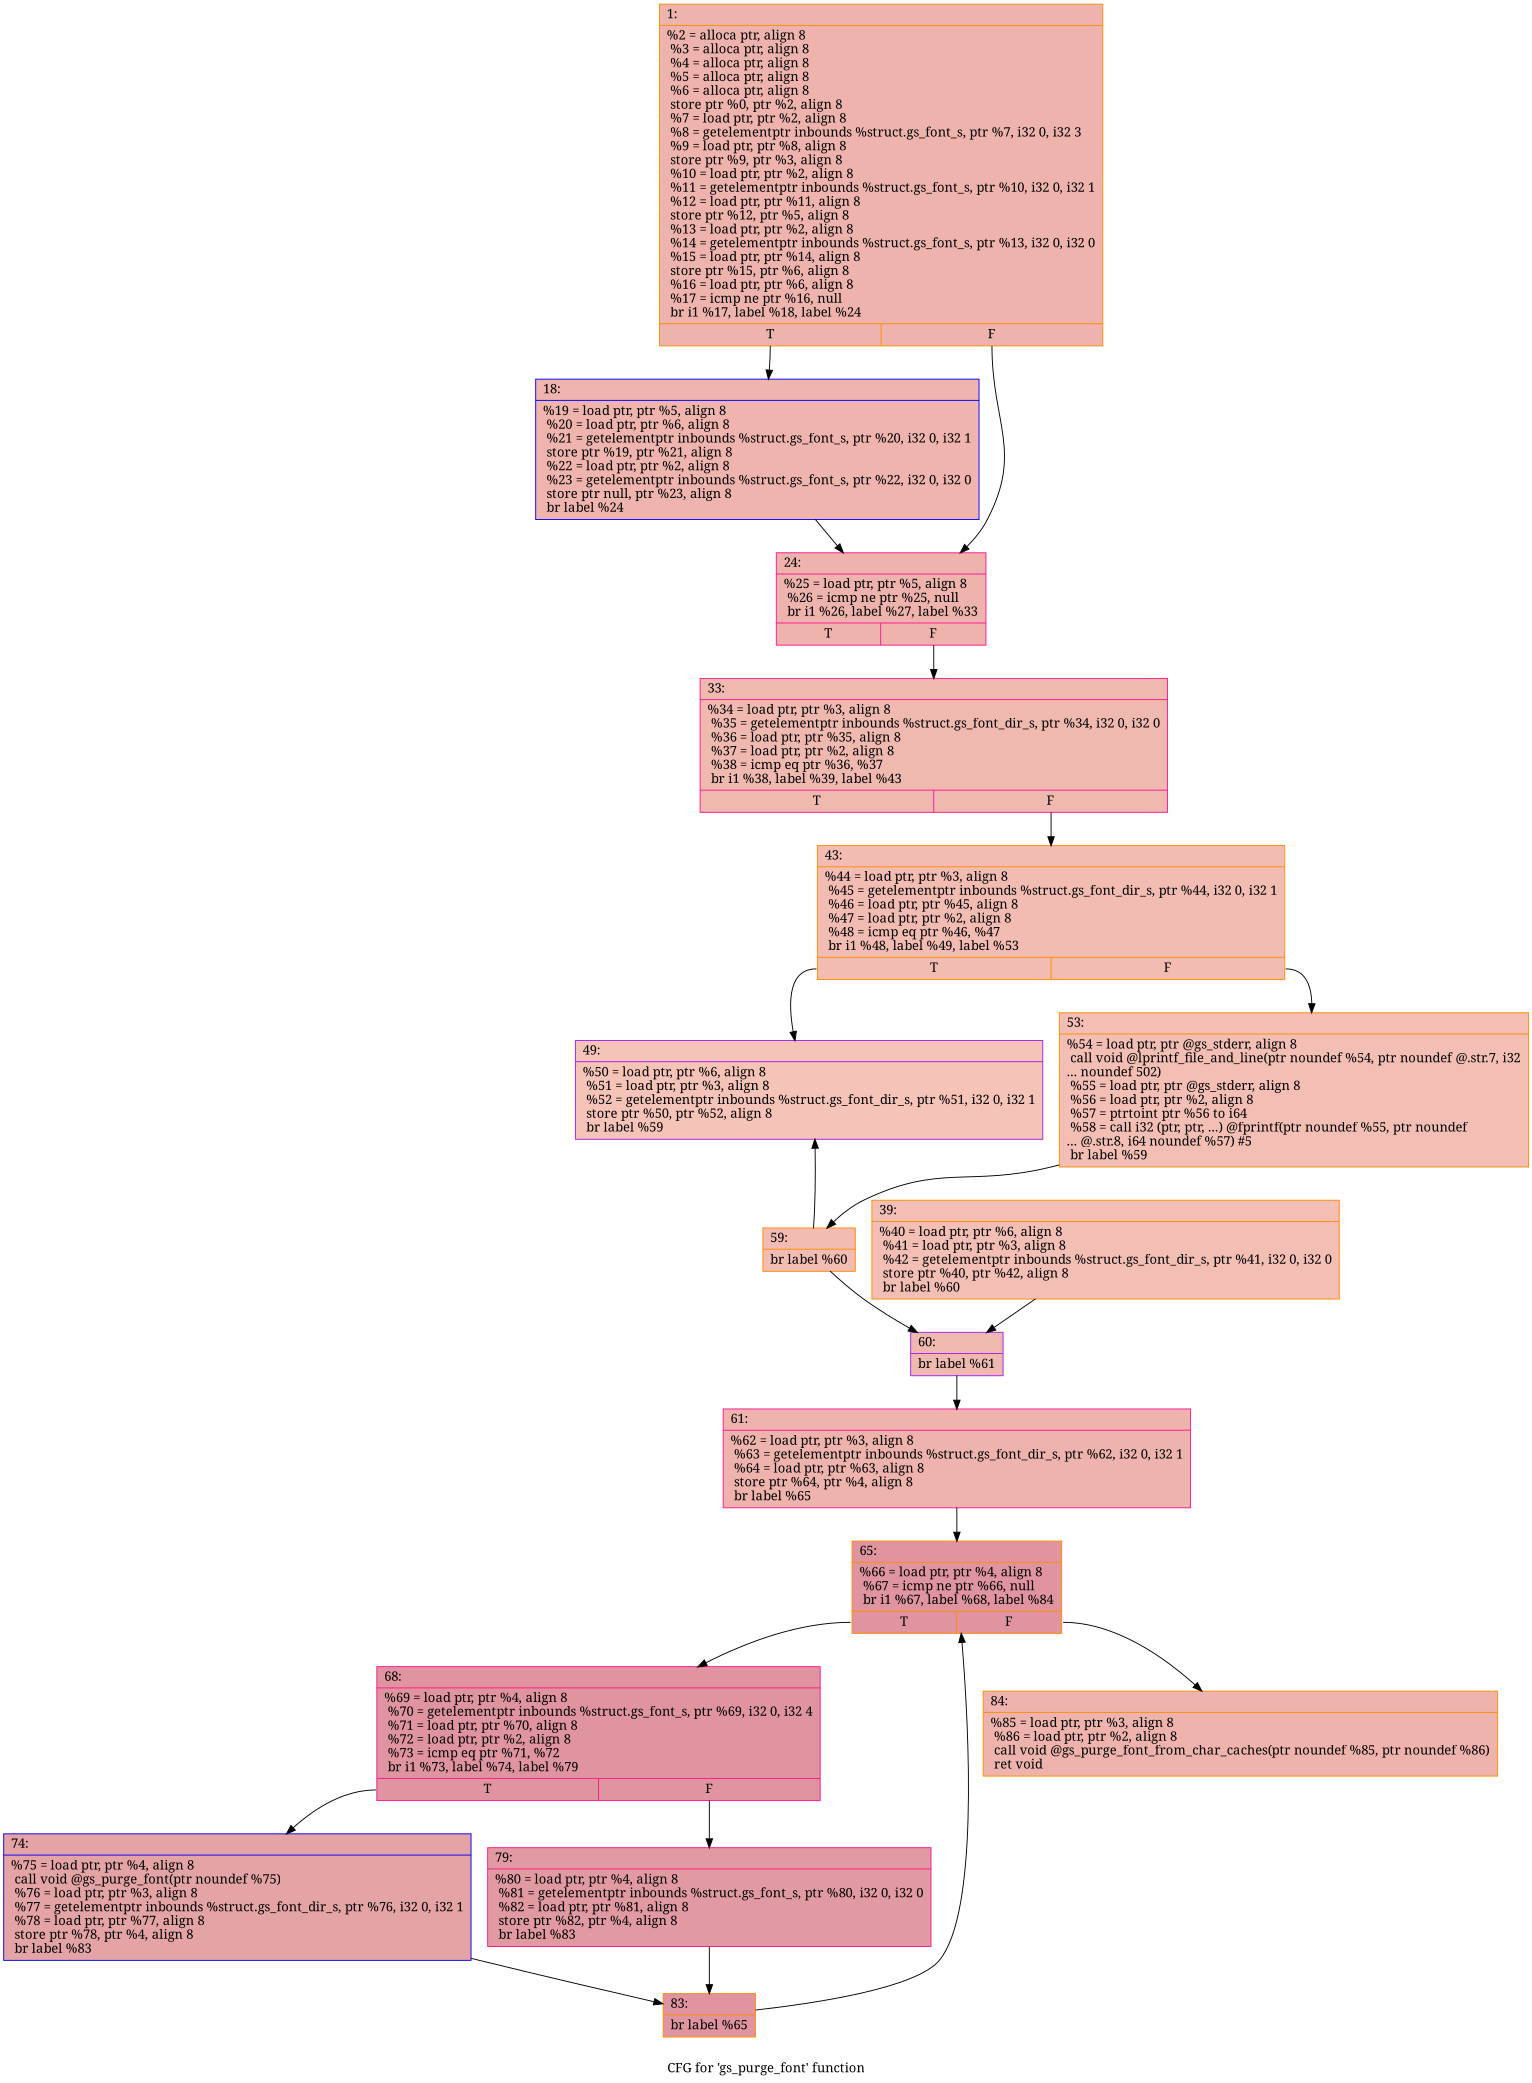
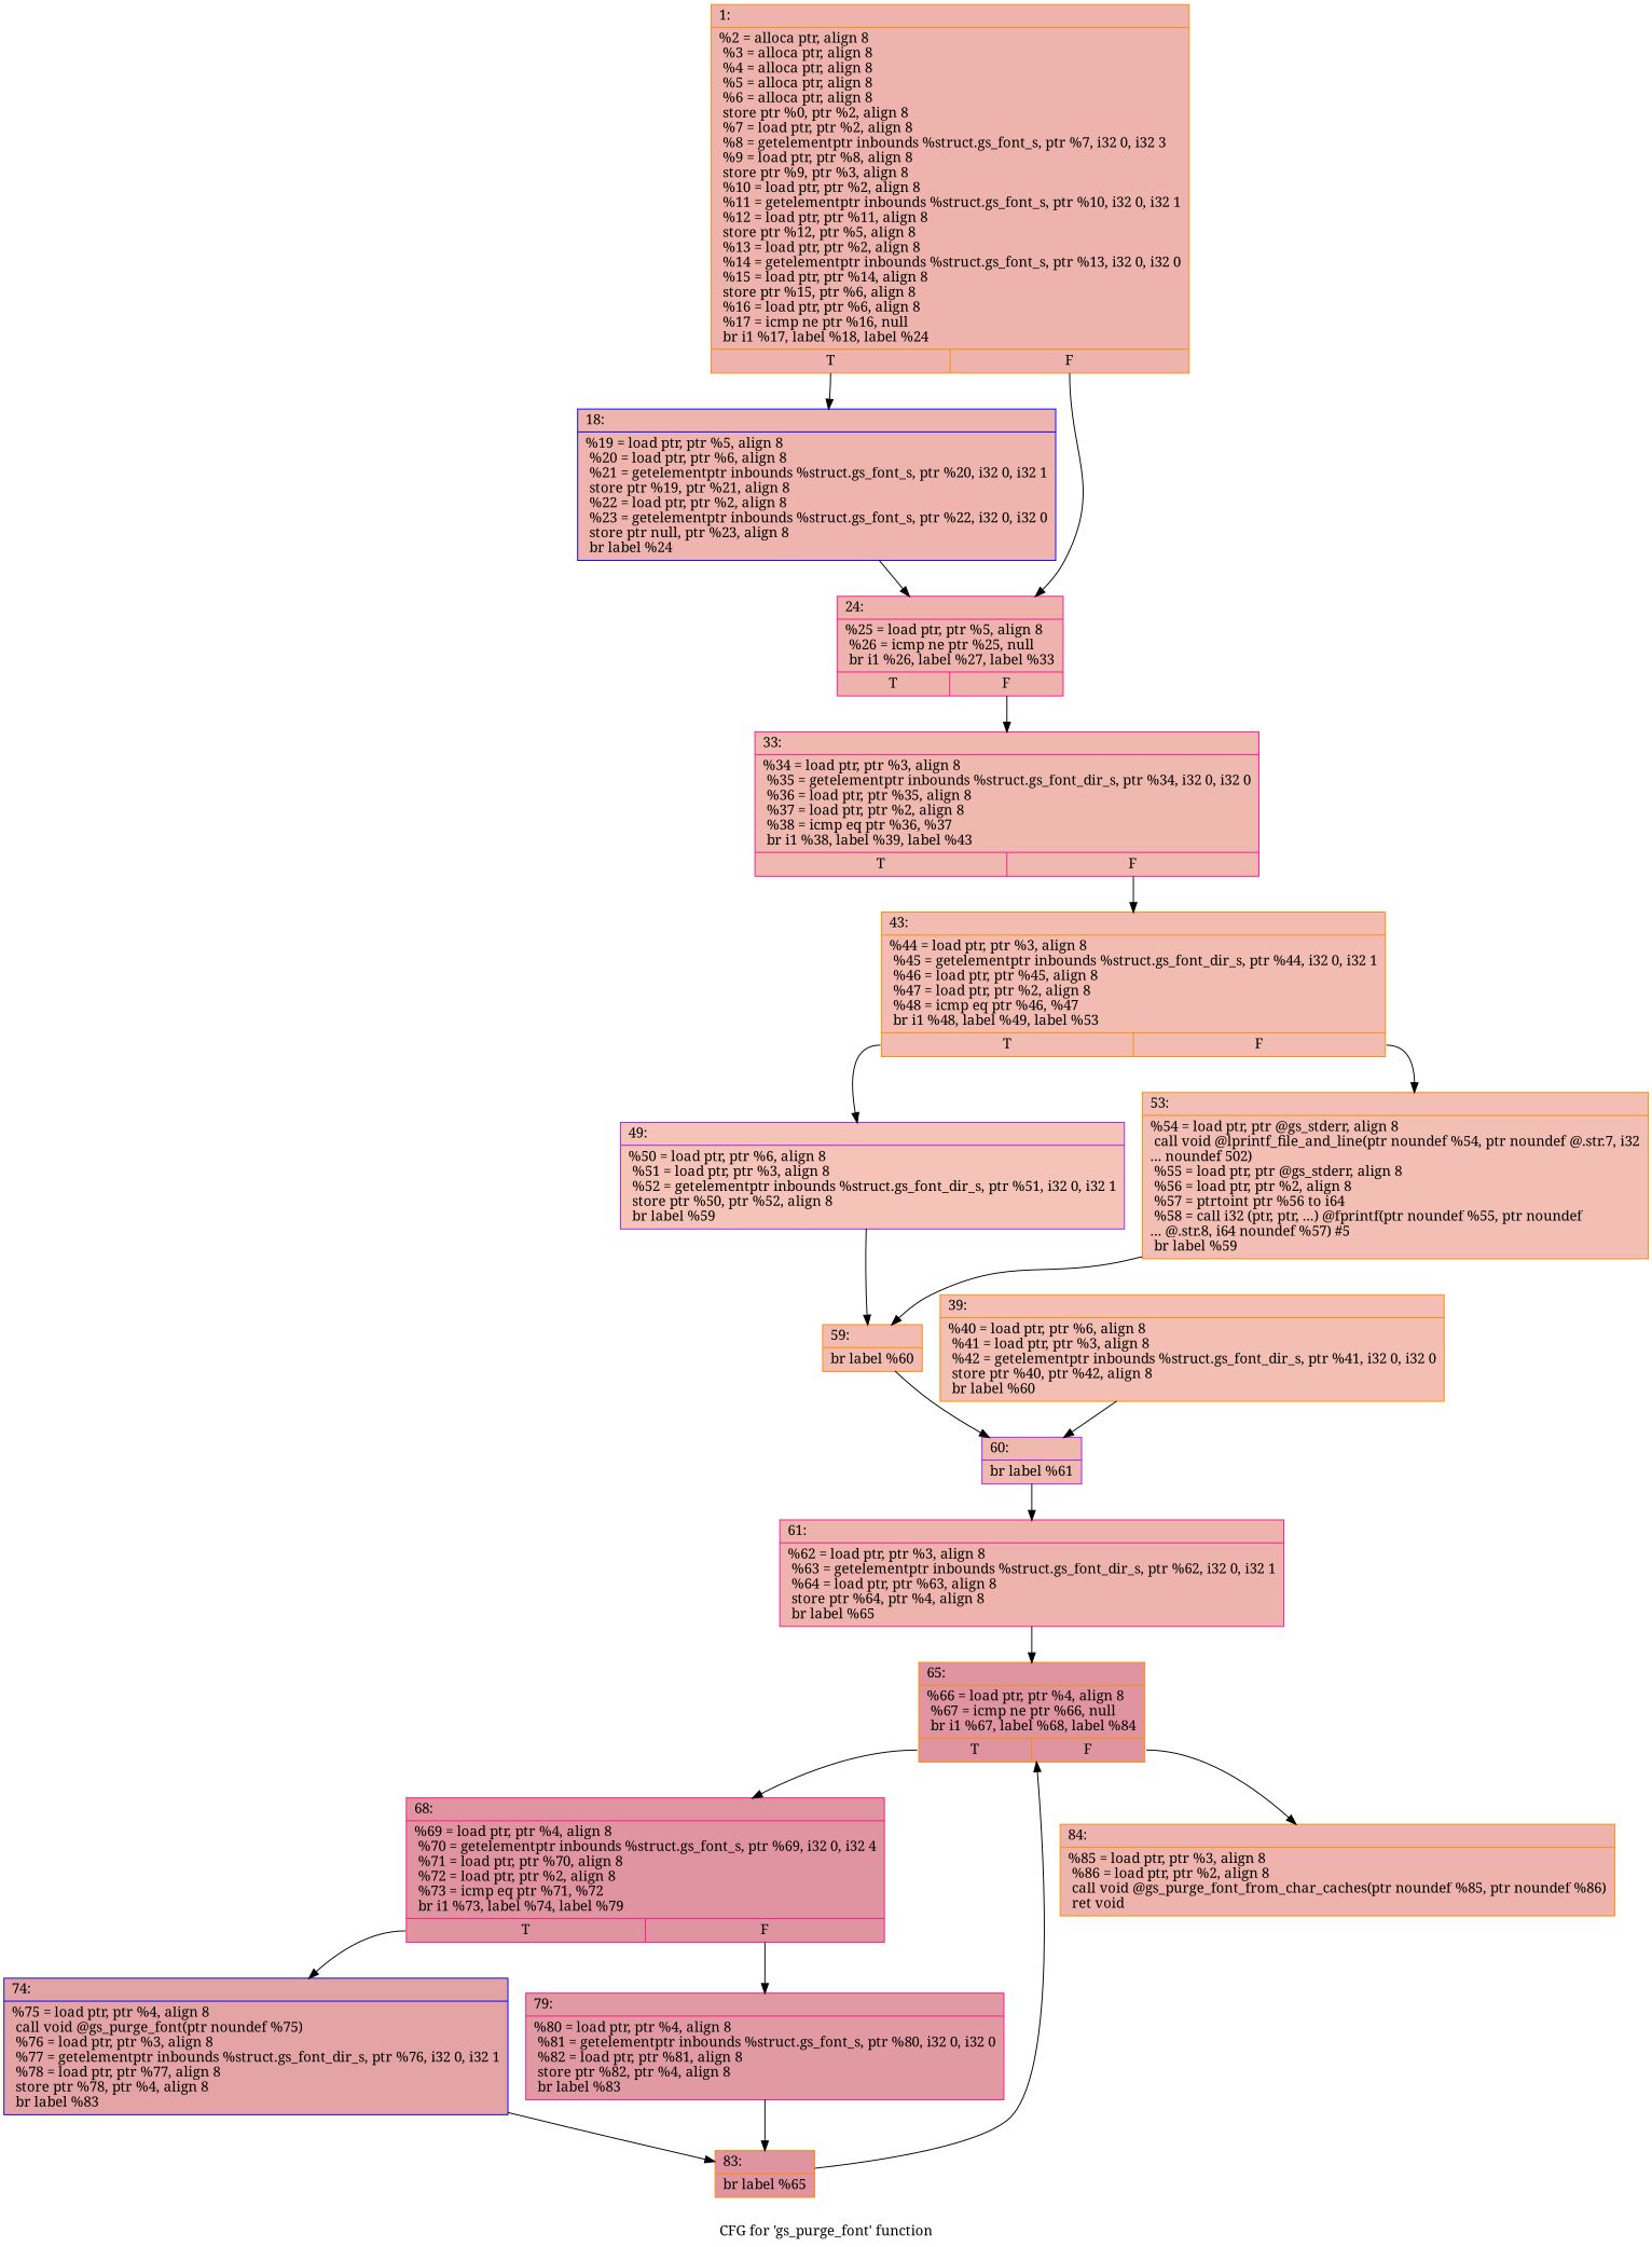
  digraph {
    fontname="Noto Serif"
    label="CFG for 'gs_purge_font' function"
    node [color=darkorange fillcolor="#d6524470" fontname="Noto Serif" shape=record style=filled]
    edge [fontname="Noto Serif"]
    n1 [label="{1:\l|  %2 = alloca ptr, align 8\l  %3 = alloca ptr, align 8\l  %4 = alloca ptr, align 8\l  %5 = alloca ptr, align 8\l  %6 = alloca ptr, align 8\l  store ptr %0, ptr %2, align 8\l  %7 = load ptr, ptr %2, align 8\l  %8 = getelementptr inbounds %struct.gs_font_s, ptr %7, i32 0, i32 3\l  %9 = load ptr, ptr %8, align 8\l  store ptr %9, ptr %3, align 8\l  %10 = load ptr, ptr %2, align 8\l  %11 = getelementptr inbounds %struct.gs_font_s, ptr %10, i32 0, i32 1\l  %12 = load ptr, ptr %11, align 8\l  store ptr %12, ptr %5, align 8\l  %13 = load ptr, ptr %2, align 8\l  %14 = getelementptr inbounds %struct.gs_font_s, ptr %13, i32 0, i32 0\l  %15 = load ptr, ptr %14, align 8\l  store ptr %15, ptr %6, align 8\l  %16 = load ptr, ptr %6, align 8\l  %17 = icmp ne ptr %16, null\l  br i1 %17, label %18, label %24\l|{<s0>T|<s1>F}}"]
    n2 [color=blue fillcolor="#d8564670" label="{18:\l|  %19 = load ptr, ptr %5, align 8\l  %20 = load ptr, ptr %6, align 8\l  %21 = getelementptr inbounds %struct.gs_font_s, ptr %20, i32 0, i32 1\l  store ptr %19, ptr %21, align 8\l  %22 = load ptr, ptr %2, align 8\l  %23 = getelementptr inbounds %struct.gs_font_s, ptr %22, i32 0, i32 0\l  store ptr null, ptr %23, align 8\l  br label %24\l}"]
    n3 [color=deeppink label="{24:\l|  %25 = load ptr, ptr %5, align 8\l  %26 = icmp ne ptr %25, null\l  br i1 %26, label %27, label %33\l|{<s0>T|<s1>F}}"]
    n4 [color=deeppink fillcolor="#de614d70" label="{33:\l|  %34 = load ptr, ptr %3, align 8\l  %35 = getelementptr inbounds %struct.gs_font_dir_s, ptr %34, i32 0, i32 0\l  %36 = load ptr, ptr %35, align 8\l  %37 = load ptr, ptr %2, align 8\l  %38 = icmp eq ptr %36, %37\l  br i1 %38, label %39, label %43\l|{<s0>T|<s1>F}}"]
    n5 [fillcolor="#e1675170" label="{43:\l|  %44 = load ptr, ptr %3, align 8\l  %45 = getelementptr inbounds %struct.gs_font_dir_s, ptr %44, i32 0, i32 1\l  %46 = load ptr, ptr %45, align 8\l  %47 = load ptr, ptr %2, align 8\l  %48 = icmp eq ptr %46, %47\l  br i1 %48, label %49, label %53\l|{<s0>T|<s1>F}}"]
    n6 [color=deeppink label="{61:\l|  %62 = load ptr, ptr %3, align 8\l  %63 = getelementptr inbounds %struct.gs_font_dir_s, ptr %62, i32 0, i32 1\l  %64 = load ptr, ptr %63, align 8\l  store ptr %64, ptr %4, align 8\l  br label %65\l}"]
    n7 [fillcolor="#b70d2870" label="{65:\l|  %66 = load ptr, ptr %4, align 8\l  %67 = icmp ne ptr %66, null\l  br i1 %67, label %68, label %84\l|{<s0>T|<s1>F}}"]
    n8 [fillcolor="#e36c5570" label="{39:\l|  %40 = load ptr, ptr %6, align 8\l  %41 = load ptr, ptr %3, align 8\l  %42 = getelementptr inbounds %struct.gs_font_dir_s, ptr %41, i32 0, i32 0\l  store ptr %40, ptr %42, align 8\l  br label %60\l}"]
    n9 [color=purple fillcolor="#de614d70" label="{60:\l|  br label %61\l}"]
    n10 [color=purple fillcolor="#e8765c70" label="{49:\l|  %50 = load ptr, ptr %6, align 8\l  %51 = load ptr, ptr %3, align 8\l  %52 = getelementptr inbounds %struct.gs_font_dir_s, ptr %51, i32 0, i32 1\l  store ptr %50, ptr %52, align 8\l  br label %59\l}"]
    n11 [fillcolor="#e36c5570" label="{53:\l|  %54 = load ptr, ptr @gs_stderr, align 8\l  call void @lprintf_file_and_line(ptr noundef %54, ptr noundef @.str.7, i32\l... noundef 502)\l  %55 = load ptr, ptr @gs_stderr, align 8\l  %56 = load ptr, ptr %2, align 8\l  %57 = ptrtoint ptr %56 to i64\l  %58 = call i32 (ptr, ptr, ...) @fprintf(ptr noundef %55, ptr noundef\l... @.str.8, i64 noundef %57) #5\l  br label %59\l}"]
    n12 [color=deeppink fillcolor="#b70d2870" label="{68:\l|  %69 = load ptr, ptr %4, align 8\l  %70 = getelementptr inbounds %struct.gs_font_s, ptr %69, i32 0, i32 4\l  %71 = load ptr, ptr %70, align 8\l  %72 = load ptr, ptr %2, align 8\l  %73 = icmp eq ptr %71, %72\l  br i1 %73, label %74, label %79\l|{<s0>T|<s1>F}}"]
    n13 [label="{84:\l|  %85 = load ptr, ptr %3, align 8\l  %86 = load ptr, ptr %2, align 8\l  call void @gs_purge_font_from_char_caches(ptr noundef %85, ptr noundef %86)\l  ret void\l}"]
    n14 [fillcolor="#e1675170" label="{59:\l|  br label %60\l}"]
    n15 [color=blue fillcolor="#c32e3170" label="{74:\l|  %75 = load ptr, ptr %4, align 8\l  call void @gs_purge_font(ptr noundef %75)\l  %76 = load ptr, ptr %3, align 8\l  %77 = getelementptr inbounds %struct.gs_font_dir_s, ptr %76, i32 0, i32 1\l  %78 = load ptr, ptr %77, align 8\l  store ptr %78, ptr %4, align 8\l  br label %83\l}"]
    n16 [color=deeppink fillcolor="#bb1b2c70" label="{79:\l|  %80 = load ptr, ptr %4, align 8\l  %81 = getelementptr inbounds %struct.gs_font_s, ptr %80, i32 0, i32 0\l  %82 = load ptr, ptr %81, align 8\l  store ptr %82, ptr %4, align 8\l  br label %83\l}"]
    n17 [fillcolor="#b70d2870" label="{83:\l|  br label %65\l}"]
    n1 -> n2 [tailport=s0]
    n1 -> n3 [tailport=s1]
    n2 -> n3
    n3 -> n4 [tailport=s1]
    n4 -> n5 [tailport=s1]
    n5 -> n10 [tailport=s0]
    n5 -> n11 [tailport=s1]
    n6 -> n7
    n7 -> n12 [tailport=s0]
    n7 -> n13 [tailport=s1]
    n8 -> n9
    n9 -> n6
-   n14 -> n10
+   n10 -> n14
    n11 -> n14
    n12 -> n15 [tailport=s0]
    n12 -> n16 [tailport=s1]
    n14 -> n9
    n15 -> n17
    n16 -> n17
    n17 -> n7
  }
